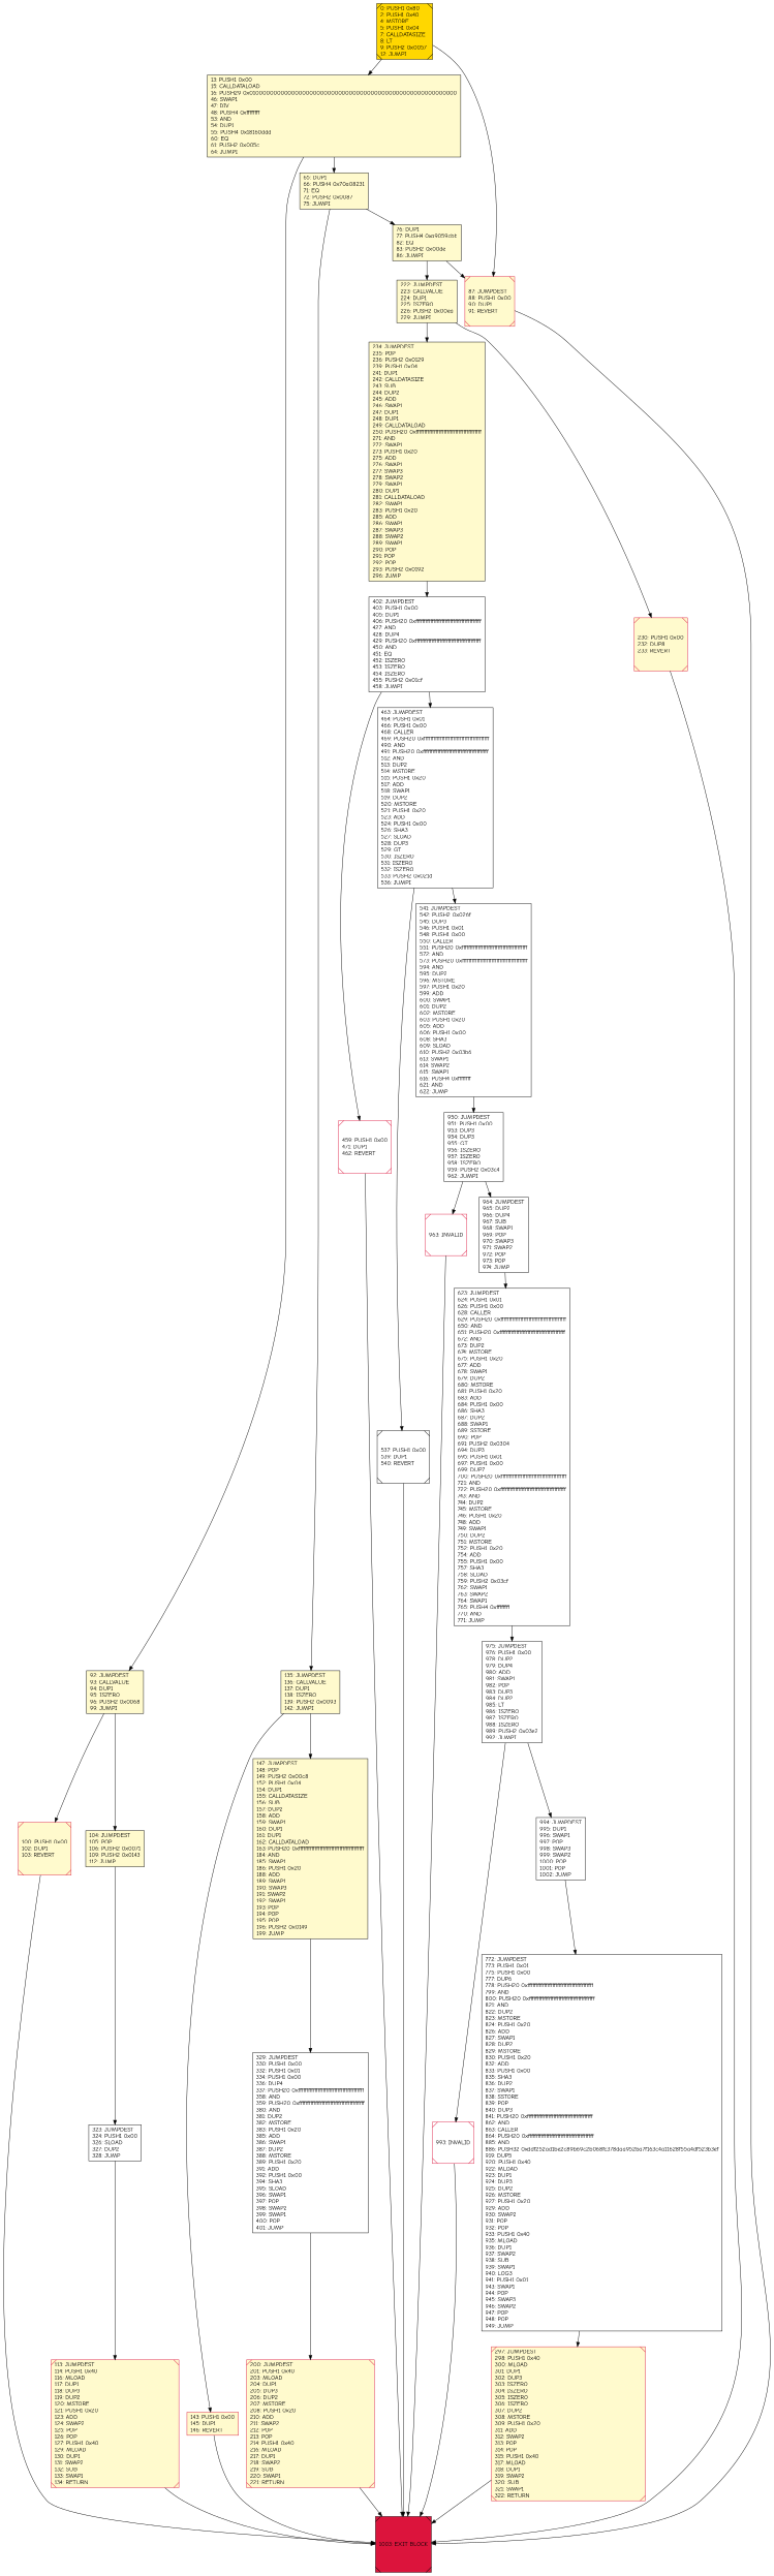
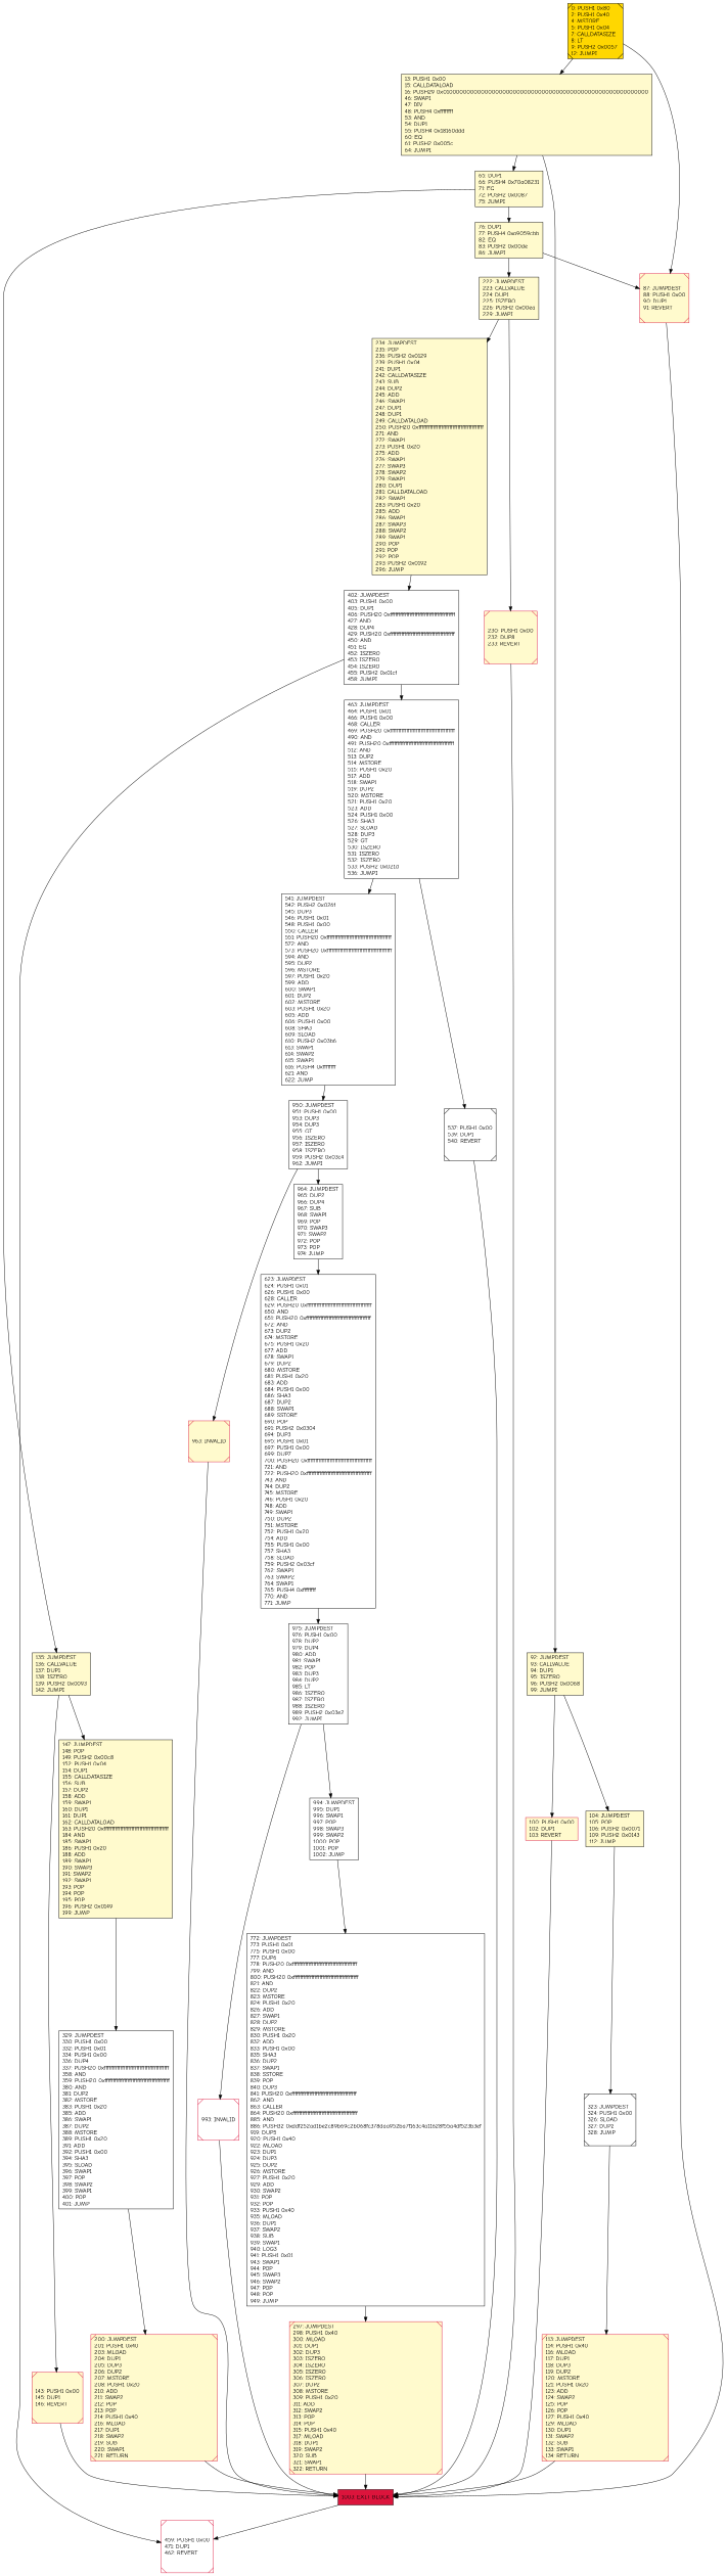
  digraph {
    fontname="Comic Neue"
    rankdir=UD
    node [color=black fillcolor=lemonchiffon fontcolor=black fontname="Comic Neue" shape=box style=filled]
    edge [fontname="Comic Neue"]
    n1 [color=crimson label="113: JUMPDEST\l114: PUSH1 0x40\l116: MLOAD\l117: DUP1\l118: DUP3\l119: DUP2\l120: MSTORE\l121: PUSH1 0x20\l123: ADD\l124: SWAP2\l125: POP\l126: POP\l127: PUSH1 0x40\l129: MLOAD\l130: DUP1\l131: SWAP2\l132: SUB\l133: SWAP1\l134: RETURN\l" shape=Msquare]
-   n2 [fillcolor=crimson label="1003: EXIT BLOCK\l" shape=Msquare]
+   n2 [fillcolor=crimson label="1003: EXIT BLOCK\l"]
    n3 [fillcolor=white label="950: JUMPDEST\l951: PUSH1 0x00\l953: DUP3\l954: DUP3\l955: GT\l956: ISZERO\l957: ISZERO\l958: ISZERO\l959: PUSH2 0x03c4\l962: JUMPI\l"]
-   n4 [color=crimson fillcolor=white label="963: INVALID\l" shape=Msquare]
+   n4 [color=crimson label="963: INVALID\l" shape=Msquare]
    n5 [fillcolor=white label="964: JUMPDEST\l965: DUP2\l966: DUP4\l967: SUB\l968: SWAP1\l969: POP\l970: SWAP3\l971: SWAP2\l972: POP\l973: POP\l974: JUMP\l"]
    n6 [fillcolor=white label="623: JUMPDEST\l624: PUSH1 0x01\l626: PUSH1 0x00\l628: CALLER\l629: PUSH20 0xffffffffffffffffffffffffffffffffffffffff\l650: AND\l651: PUSH20 0xffffffffffffffffffffffffffffffffffffffff\l672: AND\l673: DUP2\l674: MSTORE\l675: PUSH1 0x20\l677: ADD\l678: SWAP1\l679: DUP2\l680: MSTORE\l681: PUSH1 0x20\l683: ADD\l684: PUSH1 0x00\l686: SHA3\l687: DUP2\l688: SWAP1\l689: SSTORE\l690: POP\l691: PUSH2 0x0304\l694: DUP3\l695: PUSH1 0x01\l697: PUSH1 0x00\l699: DUP7\l700: PUSH20 0xffffffffffffffffffffffffffffffffffffffff\l721: AND\l722: PUSH20 0xffffffffffffffffffffffffffffffffffffffff\l743: AND\l744: DUP2\l745: MSTORE\l746: PUSH1 0x20\l748: ADD\l749: SWAP1\l750: DUP2\l751: MSTORE\l752: PUSH1 0x20\l754: ADD\l755: PUSH1 0x00\l757: SHA3\l758: SLOAD\l759: PUSH2 0x03cf\l762: SWAP1\l763: SWAP2\l764: SWAP1\l765: PUSH4 0xffffffff\l770: AND\l771: JUMP\l"]
    n7 [label="65: DUP1\l66: PUSH4 0x70a08231\l71: EQ\l72: PUSH2 0x0087\l75: JUMPI\l"]
    n8 [label="135: JUMPDEST\l136: CALLVALUE\l137: DUP1\l138: ISZERO\l139: PUSH2 0x0093\l142: JUMPI\l"]
    n9 [label="76: DUP1\l77: PUSH4 0xa9059cbb\l82: EQ\l83: PUSH2 0x00de\l86: JUMPI\l"]
    n10 [label="147: JUMPDEST\l148: POP\l149: PUSH2 0x00c8\l152: PUSH1 0x04\l154: DUP1\l155: CALLDATASIZE\l156: SUB\l157: DUP2\l158: ADD\l159: SWAP1\l160: DUP1\l161: DUP1\l162: CALLDATALOAD\l163: PUSH20 0xffffffffffffffffffffffffffffffffffffffff\l184: AND\l185: SWAP1\l186: PUSH1 0x20\l188: ADD\l189: SWAP1\l190: SWAP3\l191: SWAP2\l192: SWAP1\l193: POP\l194: POP\l195: POP\l196: PUSH2 0x0149\l199: JUMP\l"]
-   n11 [color=crimson label="143: PUSH1 0x00\l145: DUP1\l146: REVERT\l"]
+   n11 [color=crimson label="143: PUSH1 0x00\l145: DUP1\l146: REVERT\l" shape=Msquare]
    n12 [color=crimson label="87: JUMPDEST\l88: PUSH1 0x00\l90: DUP1\l91: REVERT\l" shape=Msquare]
    n13 [label="222: JUMPDEST\l223: CALLVALUE\l224: DUP1\l225: ISZERO\l226: PUSH2 0x00ea\l229: JUMPI\l"]
-   n14 [color=crimson label="100: PUSH1 0x00\l102: DUP1\l103: REVERT\l" shape=Msquare]
+   n14 [color=crimson label="100: PUSH1 0x00\l102: DUP1\l103: REVERT\l"]
    n15 [color=crimson label="230: PUSH1 0x00\l232: DUP8\l233: REVERT\l" shape=Msquare]
    n16 [fillcolor=white label="463: JUMPDEST\l464: PUSH1 0x01\l466: PUSH1 0x00\l468: CALLER\l469: PUSH20 0xffffffffffffffffffffffffffffffffffffffff\l490: AND\l491: PUSH20 0xffffffffffffffffffffffffffffffffffffffff\l512: AND\l513: DUP2\l514: MSTORE\l515: PUSH1 0x20\l517: ADD\l518: SWAP1\l519: DUP2\l520: MSTORE\l521: PUSH1 0x20\l523: ADD\l524: PUSH1 0x00\l526: SHA3\l527: SLOAD\l528: DUP3\l529: GT\l530: ISZERO\l531: ISZERO\l532: ISZERO\l533: PUSH2 0x021d\l536: JUMPI\l"]
    n17 [fillcolor=white label="541: JUMPDEST\l542: PUSH2 0x026f\l545: DUP3\l546: PUSH1 0x01\l548: PUSH1 0x00\l550: CALLER\l551: PUSH20 0xffffffffffffffffffffffffffffffffffffffff\l572: AND\l573: PUSH20 0xffffffffffffffffffffffffffffffffffffffff\l594: AND\l595: DUP2\l596: MSTORE\l597: PUSH1 0x20\l599: ADD\l600: SWAP1\l601: DUP2\l602: MSTORE\l603: PUSH1 0x20\l605: ADD\l606: PUSH1 0x00\l608: SHA3\l609: SLOAD\l610: PUSH2 0x03b6\l613: SWAP1\l614: SWAP2\l615: SWAP1\l616: PUSH4 0xffffffff\l621: AND\l622: JUMP\l"]
    n18 [fillcolor=white label="537: PUSH1 0x00\l539: DUP1\l540: REVERT\l" shape=Msquare]
    n19 [fillcolor=white label="329: JUMPDEST\l330: PUSH1 0x00\l332: PUSH1 0x01\l334: PUSH1 0x00\l336: DUP4\l337: PUSH20 0xffffffffffffffffffffffffffffffffffffffff\l358: AND\l359: PUSH20 0xffffffffffffffffffffffffffffffffffffffff\l380: AND\l381: DUP2\l382: MSTORE\l383: PUSH1 0x20\l385: ADD\l386: SWAP1\l387: DUP2\l388: MSTORE\l389: PUSH1 0x20\l391: ADD\l392: PUSH1 0x00\l394: SHA3\l395: SLOAD\l396: SWAP1\l397: POP\l398: SWAP2\l399: SWAP1\l400: POP\l401: JUMP\l"]
    n20 [color=crimson label="200: JUMPDEST\l201: PUSH1 0x40\l203: MLOAD\l204: DUP1\l205: DUP3\l206: DUP2\l207: MSTORE\l208: PUSH1 0x20\l210: ADD\l211: SWAP2\l212: POP\l213: POP\l214: PUSH1 0x40\l216: MLOAD\l217: DUP1\l218: SWAP2\l219: SUB\l220: SWAP1\l221: RETURN\l" shape=Msquare]
    n21 [label="234: JUMPDEST\l235: POP\l236: PUSH2 0x0129\l239: PUSH1 0x04\l241: DUP1\l242: CALLDATASIZE\l243: SUB\l244: DUP2\l245: ADD\l246: SWAP1\l247: DUP1\l248: DUP1\l249: CALLDATALOAD\l250: PUSH20 0xffffffffffffffffffffffffffffffffffffffff\l271: AND\l272: SWAP1\l273: PUSH1 0x20\l275: ADD\l276: SWAP1\l277: SWAP3\l278: SWAP2\l279: SWAP1\l280: DUP1\l281: CALLDATALOAD\l282: SWAP1\l283: PUSH1 0x20\l285: ADD\l286: SWAP1\l287: SWAP3\l288: SWAP2\l289: SWAP1\l290: POP\l291: POP\l292: POP\l293: PUSH2 0x0192\l296: JUMP\l"]
    n22 [fillcolor=white label="402: JUMPDEST\l403: PUSH1 0x00\l405: DUP1\l406: PUSH20 0xffffffffffffffffffffffffffffffffffffffff\l427: AND\l428: DUP4\l429: PUSH20 0xffffffffffffffffffffffffffffffffffffffff\l450: AND\l451: EQ\l452: ISZERO\l453: ISZERO\l454: ISZERO\l455: PUSH2 0x01cf\l458: JUMPI\l"]
    n23 [color=crimson fillcolor=white label="459: PUSH1 0x00\l471: DUP1\l462: REVERT\l" shape=Msquare]
    n24 [fillcolor=white label="975: JUMPDEST\l976: PUSH1 0x00\l978: DUP2\l979: DUP4\l980: ADD\l981: SWAP1\l982: POP\l983: DUP3\l984: DUP2\l985: LT\l986: ISZERO\l987: ISZERO\l988: ISZERO\l989: PUSH2 0x03e2\l992: JUMPI\l"]
    n25 [color=crimson fillcolor=white label="993: INVALID\l" shape=Msquare]
    n26 [fillcolor=white label="994: JUMPDEST\l995: DUP1\l996: SWAP1\l997: POP\l998: SWAP3\l999: SWAP2\l1000: POP\l1001: POP\l1002: JUMP\l"]
    n27 [fillcolor=white label="772: JUMPDEST\l773: PUSH1 0x01\l775: PUSH1 0x00\l777: DUP6\l778: PUSH20 0xffffffffffffffffffffffffffffffffffffffff\l799: AND\l800: PUSH20 0xffffffffffffffffffffffffffffffffffffffff\l821: AND\l822: DUP2\l823: MSTORE\l824: PUSH1 0x20\l826: ADD\l827: SWAP1\l828: DUP2\l829: MSTORE\l830: PUSH1 0x20\l832: ADD\l833: PUSH1 0x00\l835: SHA3\l836: DUP2\l837: SWAP1\l838: SSTORE\l839: POP\l840: DUP3\l841: PUSH20 0xffffffffffffffffffffffffffffffffffffffff\l862: AND\l863: CALLER\l864: PUSH20 0xffffffffffffffffffffffffffffffffffffffff\l885: AND\l886: PUSH32 0xddf252ad1be2c89b69c2b068fc378daa952ba7f163c4a11628f55a4df523b3ef\l919: DUP5\l920: PUSH1 0x40\l922: MLOAD\l923: DUP1\l924: DUP3\l925: DUP2\l926: MSTORE\l927: PUSH1 0x20\l929: ADD\l930: SWAP2\l931: POP\l932: POP\l933: PUSH1 0x40\l935: MLOAD\l936: DUP1\l937: SWAP2\l938: SUB\l939: SWAP1\l940: LOG3\l941: PUSH1 0x01\l943: SWAP1\l944: POP\l945: SWAP3\l946: SWAP2\l947: POP\l948: POP\l949: JUMP\l"]
    n28 [color=crimson label="297: JUMPDEST\l298: PUSH1 0x40\l300: MLOAD\l301: DUP1\l302: DUP3\l303: ISZERO\l304: ISZERO\l305: ISZERO\l306: ISZERO\l307: DUP2\l308: MSTORE\l309: PUSH1 0x20\l311: ADD\l312: SWAP2\l313: POP\l314: POP\l315: PUSH1 0x40\l317: MLOAD\l318: DUP1\l319: SWAP2\l320: SUB\l321: SWAP1\l322: RETURN\l" shape=Msquare]
    n29 [label="92: JUMPDEST\l93: CALLVALUE\l94: DUP1\l95: ISZERO\l96: PUSH2 0x0068\l99: JUMPI\l"]
    n30 [label="104: JUMPDEST\l105: POP\l106: PUSH2 0x0071\l109: PUSH2 0x0143\l112: JUMP\l"]
-   n31 [fillcolor=white label="323: JUMPDEST\l324: PUSH1 0x00\l326: SLOAD\l327: DUP2\l328: JUMP\l"]
+   n31 [fillcolor=white label="323: JUMPDEST\l324: PUSH1 0x00\l326: SLOAD\l327: DUP2\l328: JUMP\l" shape=Msquare]
    n32 [label="13: PUSH1 0x00\l15: CALLDATALOAD\l16: PUSH29 0x0100000000000000000000000000000000000000000000000000000000\l46: SWAP1\l47: DIV\l48: PUSH4 0xffffffff\l53: AND\l54: DUP1\l55: PUSH4 0x18160ddd\l60: EQ\l61: PUSH2 0x005c\l64: JUMPI\l"]
    n33 [fillcolor=gold label="0: PUSH1 0x80\l2: PUSH1 0x40\l4: MSTORE\l5: PUSH1 0x04\l7: CALLDATASIZE\l8: LT\l9: PUSH2 0x0057\l12: JUMPI\l" shape=Msquare]
    n1 -> n2
    n3 -> n4
    n3 -> n5
    n4 -> n2
    n5 -> n6
    n6 -> n24
    n7 -> n8
    n7 -> n9
    n8 -> n10
    n8 -> n11
    n9 -> n12
    n9 -> n13
    n10 -> n19
    n11 -> n2
    n12 -> n2
    n13 -> n15
    n13 -> n21
    n14 -> n2
    n15 -> n2
    n16 -> n17
    n16 -> n18
    n17 -> n3
    n18 -> n2
    n19 -> n20
    n20 -> n2
    n21 -> n22
    n22 -> n16
    n22 -> n23
-   n23 -> n2
+   n2 -> n23
    n24 -> n25
    n24 -> n26
    n25 -> n2
    n26 -> n27
    n27 -> n28
    n28 -> n2
    n29 -> n14
    n29 -> n30
    n30 -> n31
    n31 -> n1
    n32 -> n7
    n32 -> n29
    n33 -> n12
    n33 -> n32
  }
